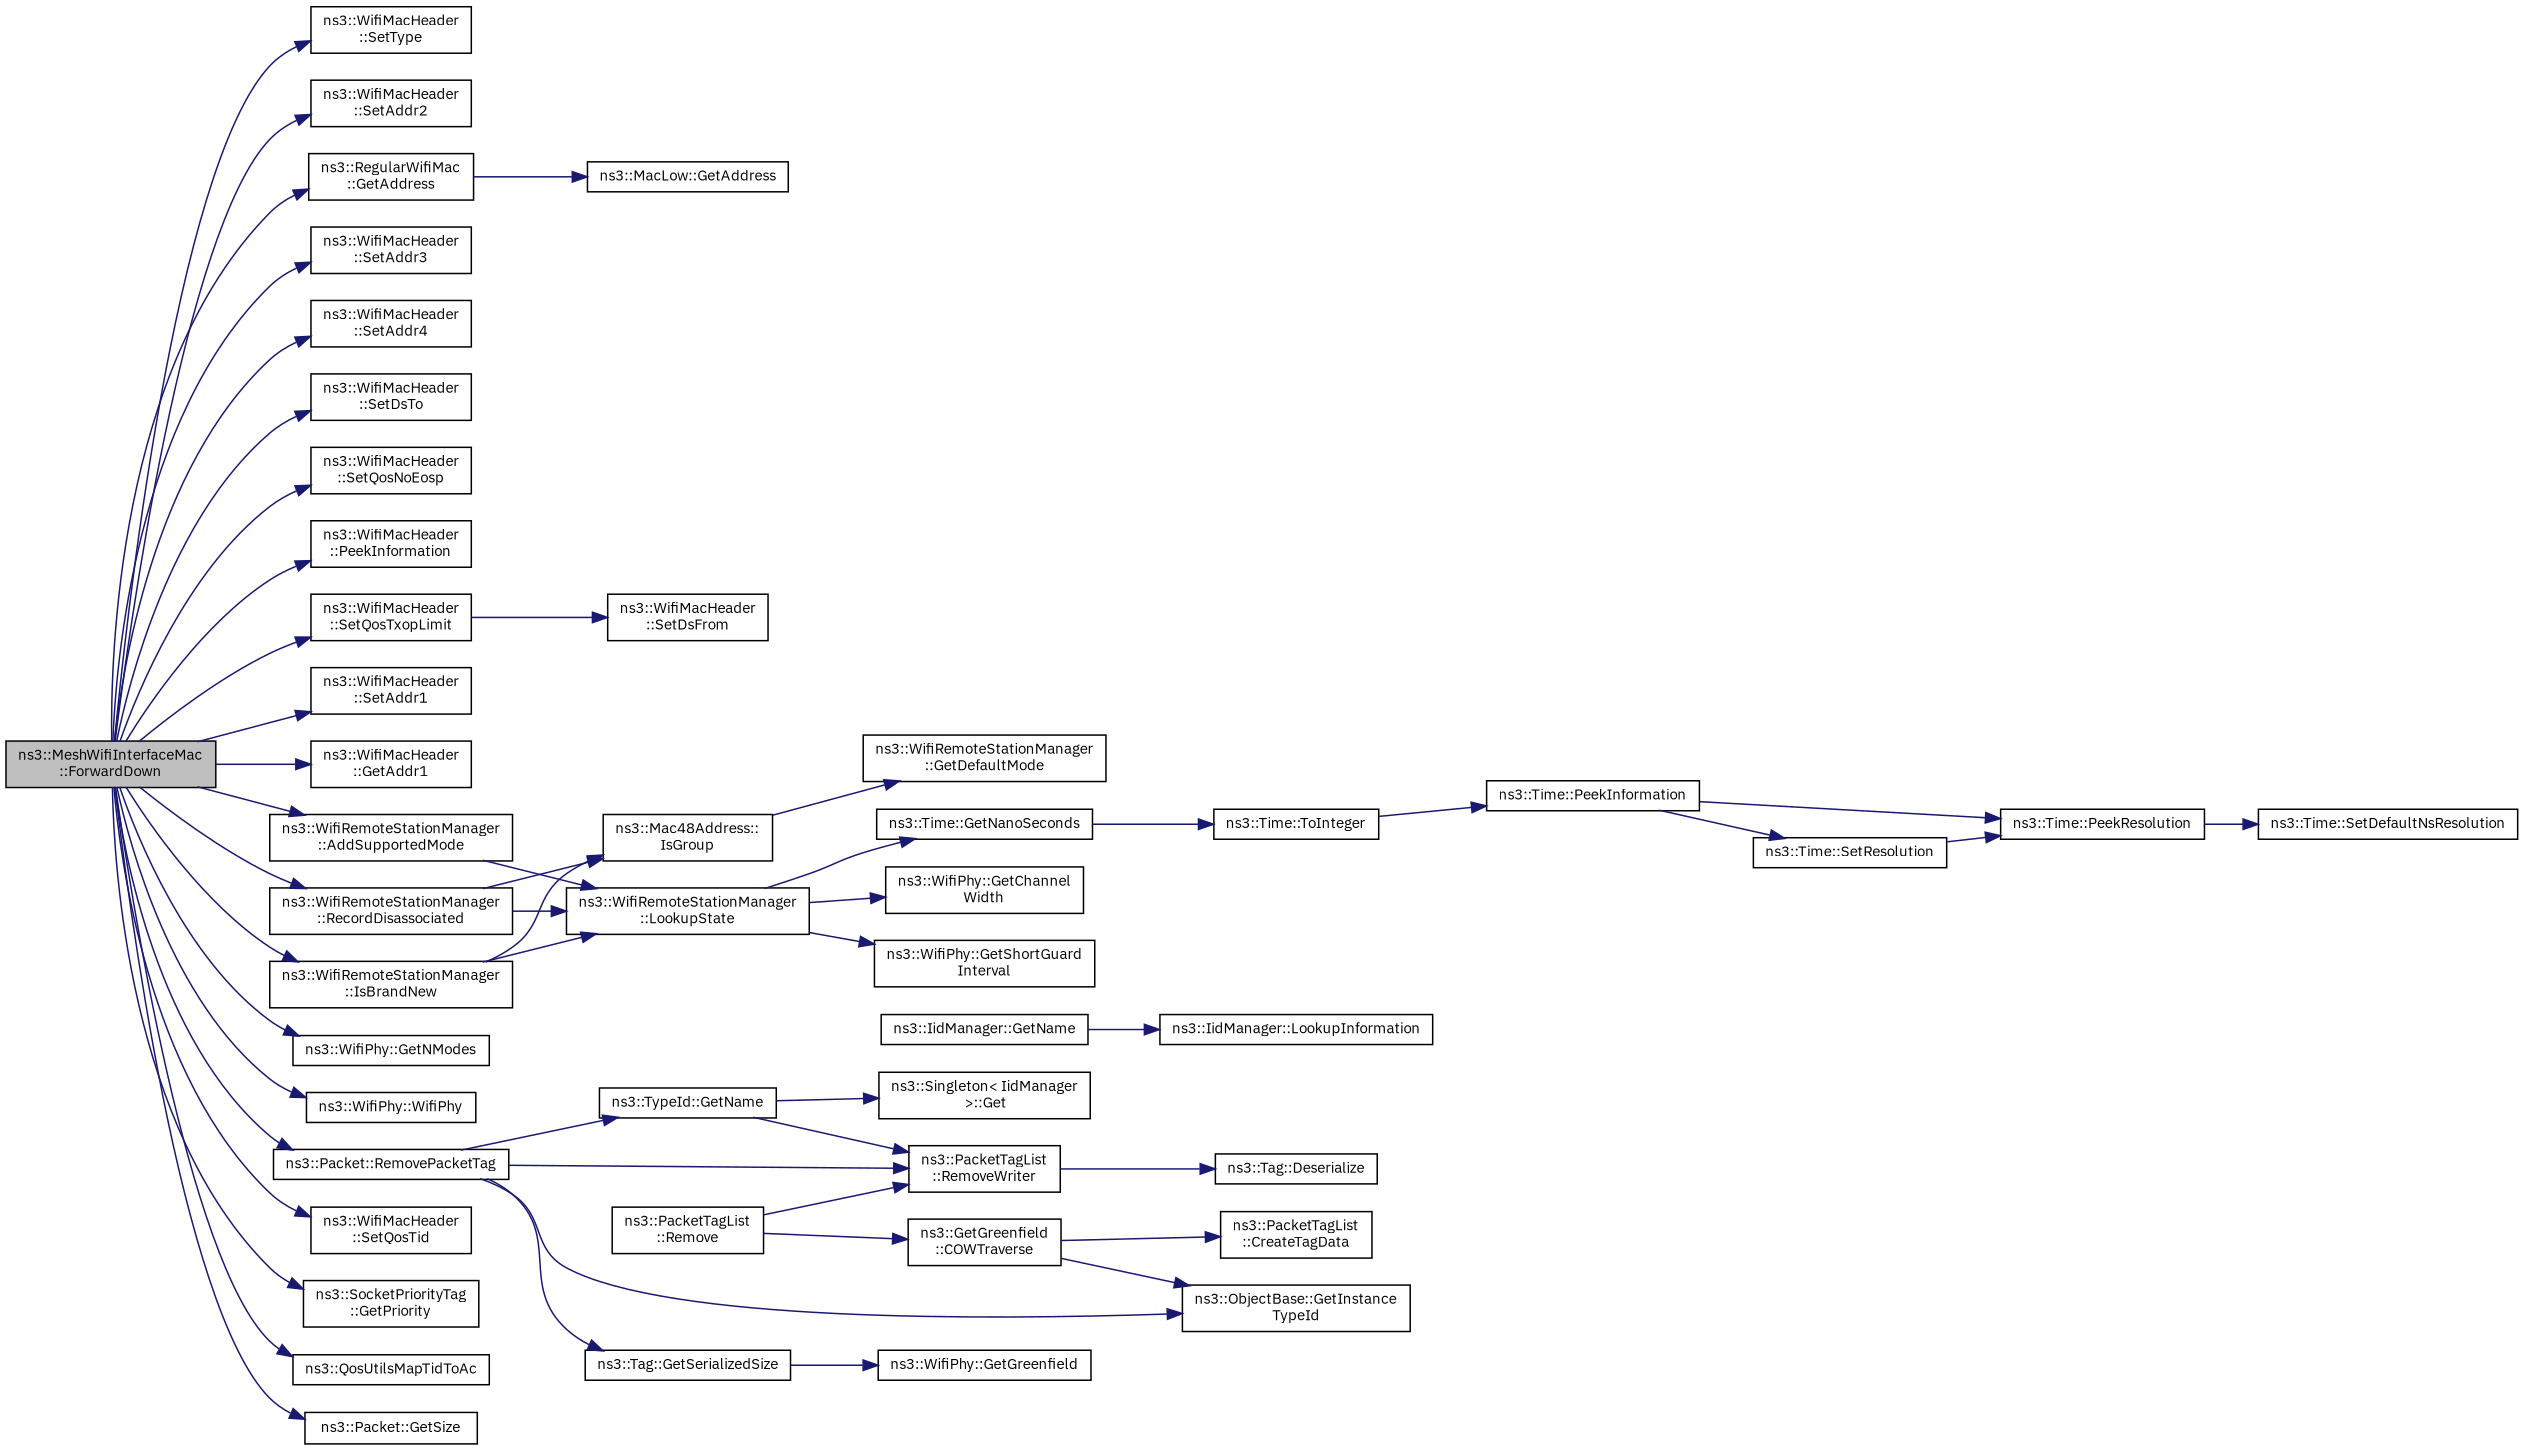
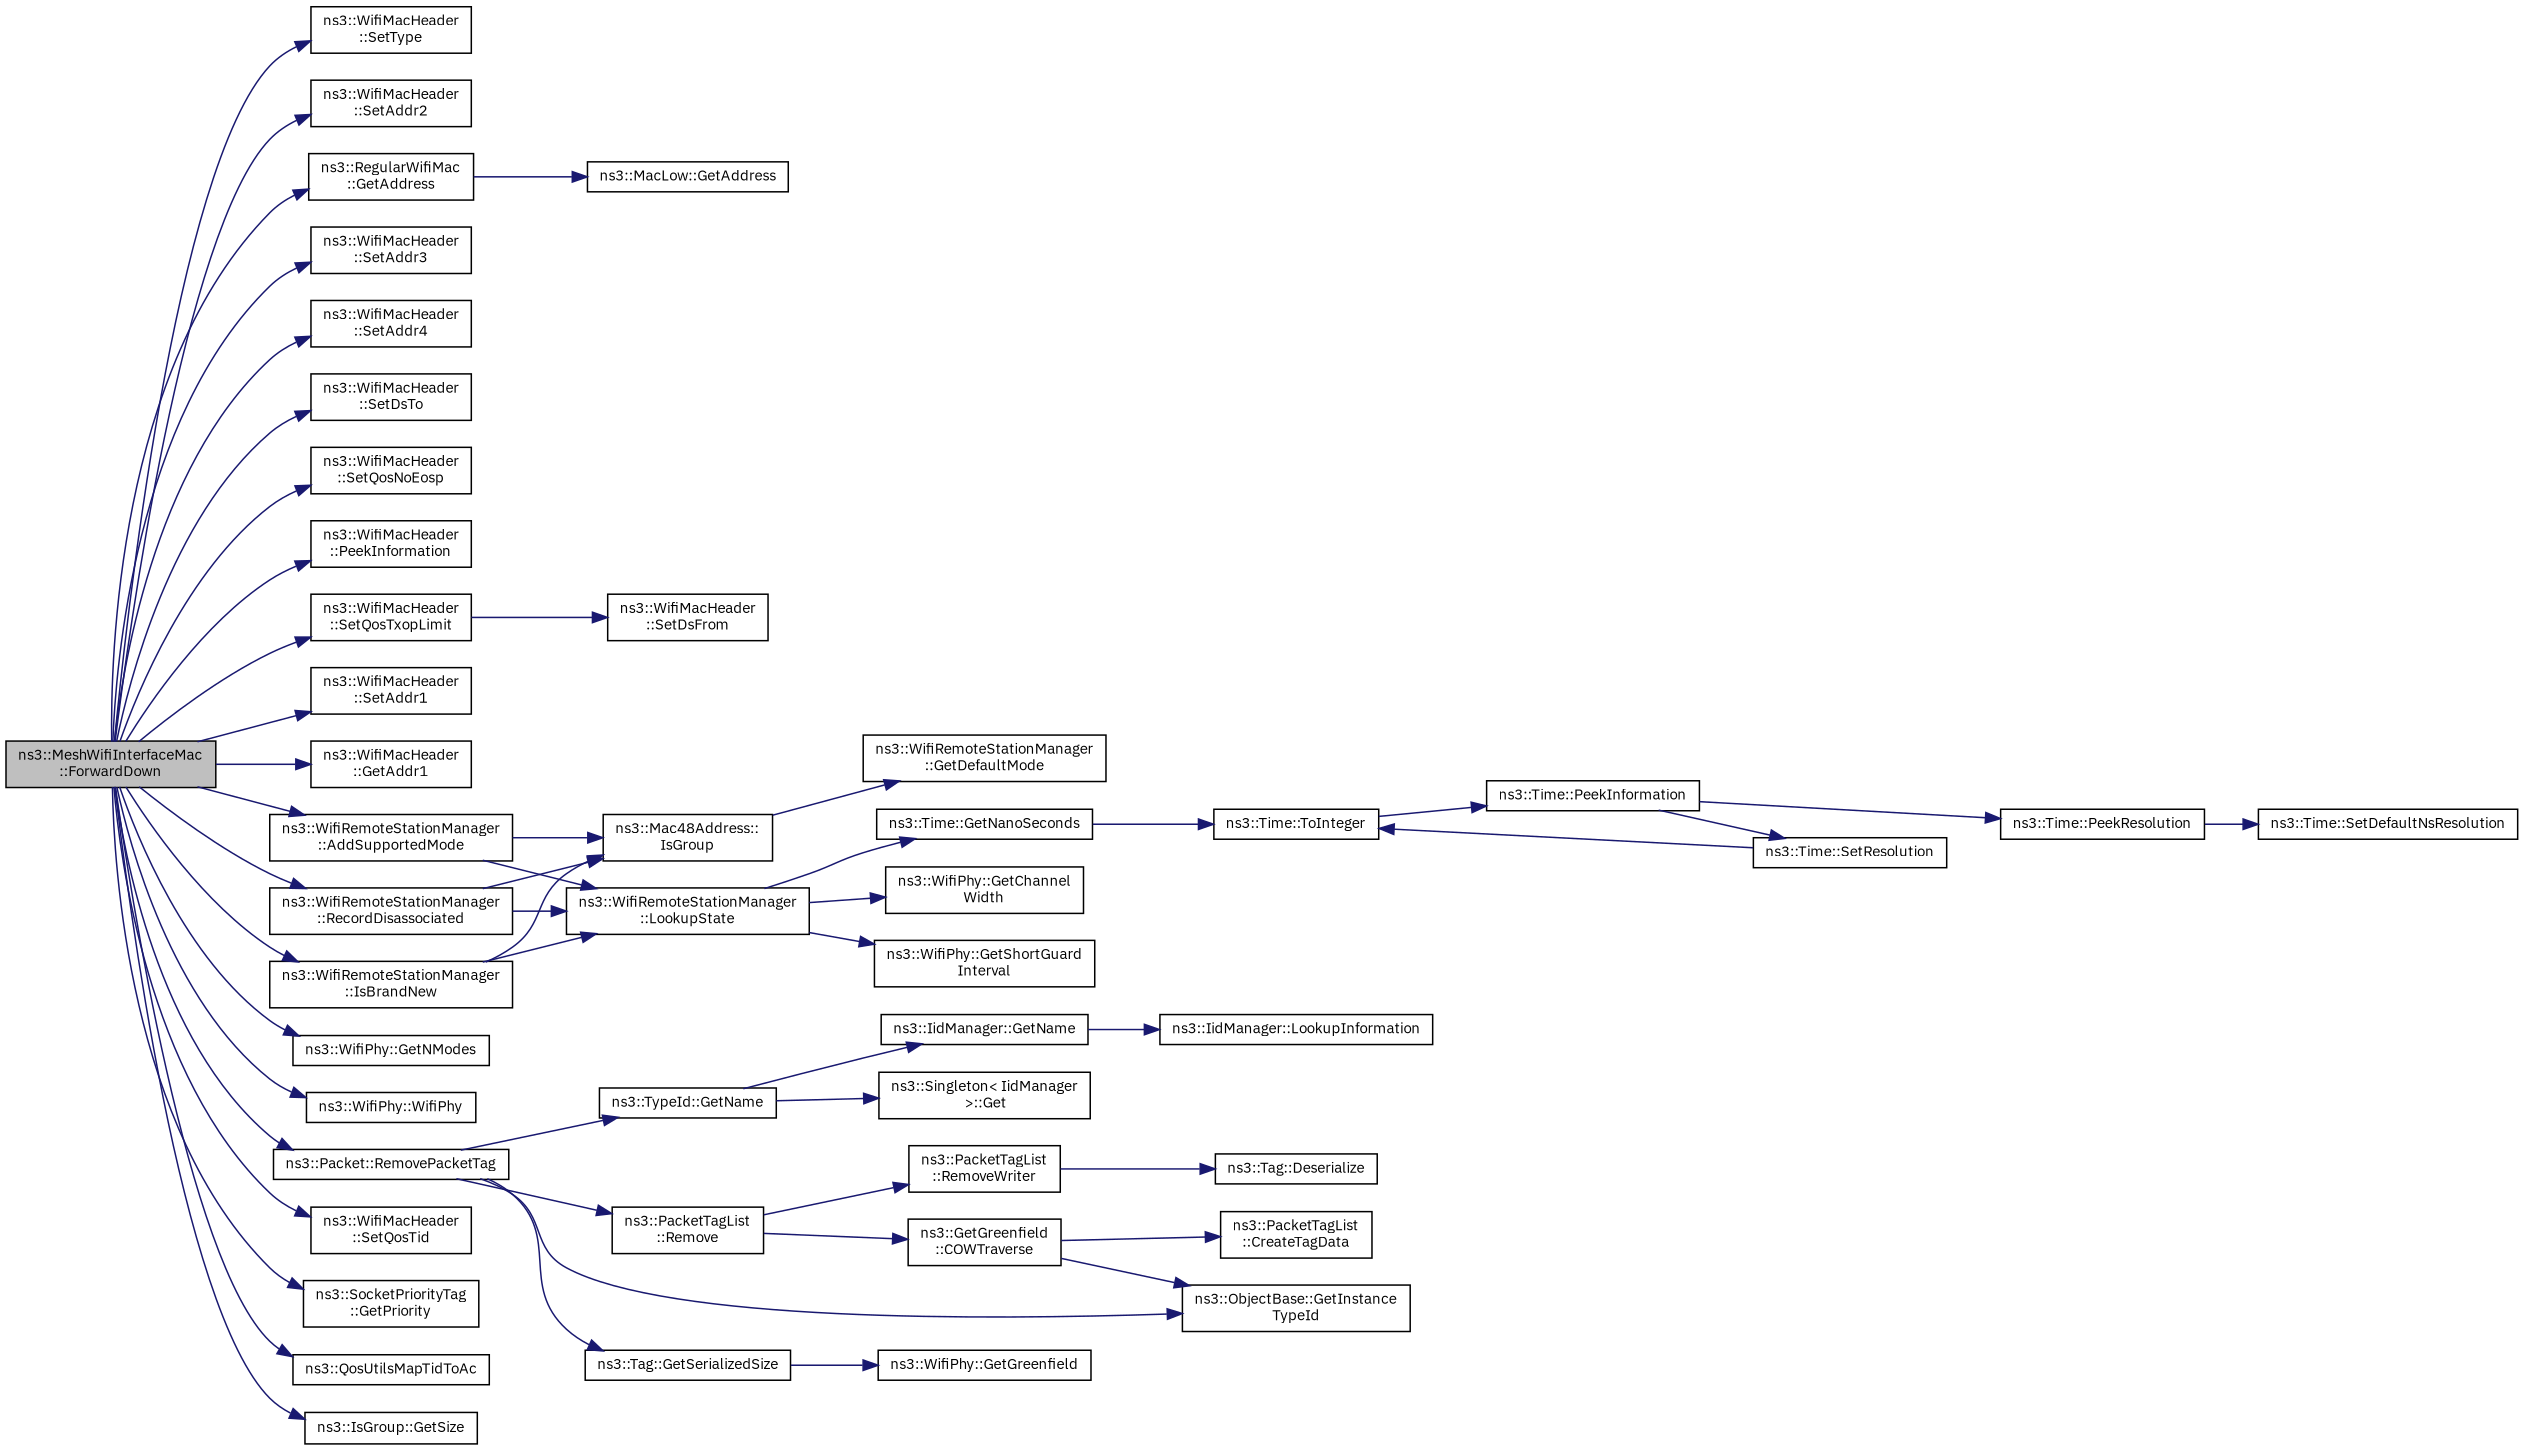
  digraph {
    fontname="IBM Plex Sans"
    rankdir=LR
    node [color=black fillcolor=white fontname="IBM Plex Sans" fontsize=10 shape=record style=filled]
    edge [color=midnightblue fontname="IBM Plex Sans" fontsize=10 labelfontname=Helvetica labelfontsize=10 style=solid]
    n1 [fillcolor=grey75 fontcolor=black height=0.2 label="ns3::MeshWifiInterfaceMac\l::ForwardDown" width=0.4]
    n2 [height=0.2 label="ns3::WifiMacHeader\l::SetType" width=0.4]
    n3 [height=0.2 label="ns3::WifiMacHeader\l::SetAddr2" width=0.4]
    n4 [height=0.2 label="ns3::RegularWifiMac\l::GetAddress" width=0.4]
    n5 [height=0.2 label="ns3::WifiMacHeader\l::SetAddr3" width=0.4]
    n6 [height=0.2 label="ns3::WifiMacHeader\l::SetAddr4" width=0.4]
    n7 [height=0.2 label="ns3::WifiMacHeader\l::SetDsTo" width=0.4]
    n8 [height=0.2 label="ns3::WifiMacHeader\l::SetQosNoEosp" width=0.4]
    n9 [height=0.2 label="ns3::WifiMacHeader\l::PeekInformation" width=0.4]
    n10 [height=0.2 label="ns3::WifiMacHeader\l::SetQosTxopLimit" width=0.4]
    n11 [height=0.2 label="ns3::WifiMacHeader\l::SetAddr1" width=0.4]
    n12 [height=0.2 label="ns3::WifiMacHeader\l::GetAddr1" width=0.4]
    n13 [height=0.2 label="ns3::WifiRemoteStationManager\l::IsBrandNew" width=0.4]
    n14 [height=0.2 label="ns3::WifiPhy::GetNModes" width=0.4]
    n15 [height=0.2 label="ns3::WifiRemoteStationManager\l::AddSupportedMode" width=0.4]
    n16 [height=0.2 label="ns3::WifiPhy::WifiPhy" width=0.4]
    n17 [height=0.2 label="ns3::WifiRemoteStationManager\l::RecordDisassociated" width=0.4]
    n18 [height=0.2 label="ns3::Packet::RemovePacketTag" width=0.4]
    n19 [height=0.2 label="ns3::WifiMacHeader\l::SetQosTid" width=0.4]
    n20 [height=0.2 label="ns3::SocketPriorityTag\l::GetPriority" width=0.4]
    n21 [height=0.2 label="ns3::QosUtilsMapTidToAc" width=0.4]
-   n22 [height=0.2 label="ns3::Packet::GetSize" width=0.4]
+   n22 [height=0.2 label="ns3::IsGroup::GetSize" width=0.4]
    n23 [height=0.2 label="ns3::MacLow::GetAddress" width=0.4]
    n24 [height=0.2 label="ns3::WifiMacHeader\l::SetDsFrom" width=0.4]
    n25 [height=0.2 label="ns3::Mac48Address::\lIsGroup" width=0.4]
    n26 [height=0.2 label="ns3::WifiRemoteStationManager\l::LookupState" width=0.4]
    n27 [height=0.2 label="ns3::ObjectBase::GetInstance\lTypeId" width=0.4]
    n28 [height=0.2 label="ns3::TypeId::GetName" width=0.4]
    n29 [height=0.2 label="ns3::Tag::GetSerializedSize" width=0.4]
    n30 [height=0.2 label="ns3::PacketTagList\l::Remove" width=0.4]
    n31 [height=0.2 label="ns3::WifiRemoteStationManager\l::GetDefaultMode" width=0.4]
    n32 [height=0.2 label="ns3::WifiPhy::GetChannel\lWidth" width=0.4]
    n33 [height=0.2 label="ns3::WifiPhy::GetShortGuard\lInterval" width=0.4]
    n34 [height=0.2 label="ns3::Time::GetNanoSeconds" width=0.4]
    n35 [height=0.2 label="ns3::Time::ToInteger" width=0.4]
    n36 [height=0.2 label="ns3::WifiPhy::GetGreenfield" width=0.4]
    n37 [height=0.2 label="ns3::Time::PeekInformation" width=0.4]
    n38 [height=0.2 label="ns3::Time::PeekResolution" width=0.4]
    n39 [height=0.2 label="ns3::Time::SetResolution" width=0.4]
    n40 [height=0.2 label="ns3::Time::SetDefaultNsResolution" width=0.4]
    n41 [height=0.2 label="ns3::Singleton\< IidManager\l \>::Get" width=0.4]
    n42 [height=0.2 label="ns3::IidManager::GetName" width=0.4]
    n43 [height=0.2 label="ns3::GetGreenfield\l::COWTraverse" width=0.4]
    n44 [height=0.2 label="ns3::PacketTagList\l::RemoveWriter" width=0.4]
    n45 [height=0.2 label="ns3::IidManager::LookupInformation" width=0.4]
    n46 [height=0.2 label="ns3::PacketTagList\l::CreateTagData" width=0.4]
    n47 [height=0.2 label="ns3::Tag::Deserialize" width=0.4]
    n1 -> n2
    n1 -> n3
    n1 -> n4
    n1 -> n5
    n1 -> n6
    n1 -> n7
    n1 -> n8
    n1 -> n9
    n1 -> n10
    n1 -> n11
    n1 -> n12
    n1 -> n13
    n1 -> n14
    n1 -> n15
    n1 -> n16
    n1 -> n17
    n1 -> n18
    n1 -> n19
    n1 -> n20
    n1 -> n21
    n1 -> n22
    n4 -> n23
    n10 -> n24
    n13 -> n25
    n13 -> n26
+   n15 -> n25
    n15 -> n26
    n17 -> n25
    n17 -> n26
    n18 -> n27
    n18 -> n28
    n18 -> n29
-   n18 -> n44
+   n18 -> n30
    n25 -> n31
    n26 -> n32
    n26 -> n33
    n26 -> n34
    n28 -> n41
-   n28 -> n44
+   n28 -> n42
    n29 -> n36
    n30 -> n43
    n30 -> n44
    n34 -> n35
    n35 -> n37
    n37 -> n38
    n37 -> n39
    n38 -> n40
-   n39 -> n38
+   n39 -> n35
    n42 -> n45
    n43 -> n27
    n43 -> n46
    n44 -> n47
  }
